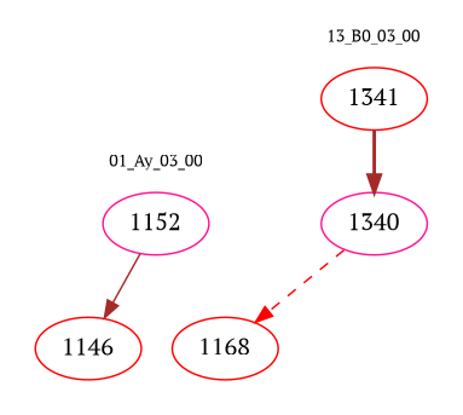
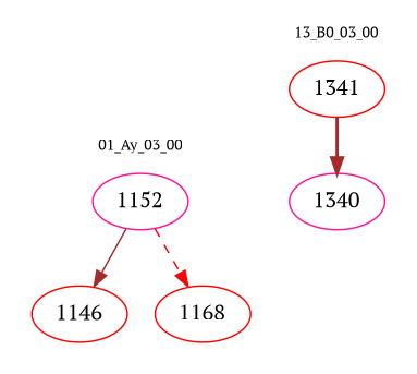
  digraph {
    fontname="PT Serif"
    node [color=red fontname="PT Serif"]
    edge [color=brown fontname="PT Serif"]
    n1 [color=deeppink label=1152]
    n2 [label=1146]
    n3 [label=1168]
    n4 [label=1341]
    n5 [color=deeppink label=1340]
    subgraph cluster_1 {
      color=white
      fontsize=10
      label="01_Ay_03_00"
      n1
      n2
      n3
    }
    subgraph cluster_2 {
      color=white
      fontsize=10
      label="13_B0_03_00"
      n4
      n5
    }
    n1 -> n2 [style=solid]
-   n5 -> n3 [color=red style=dashed]
+   n1 -> n3 [color=red style=dashed]
    n4 -> n5 [style=bold]
  }
